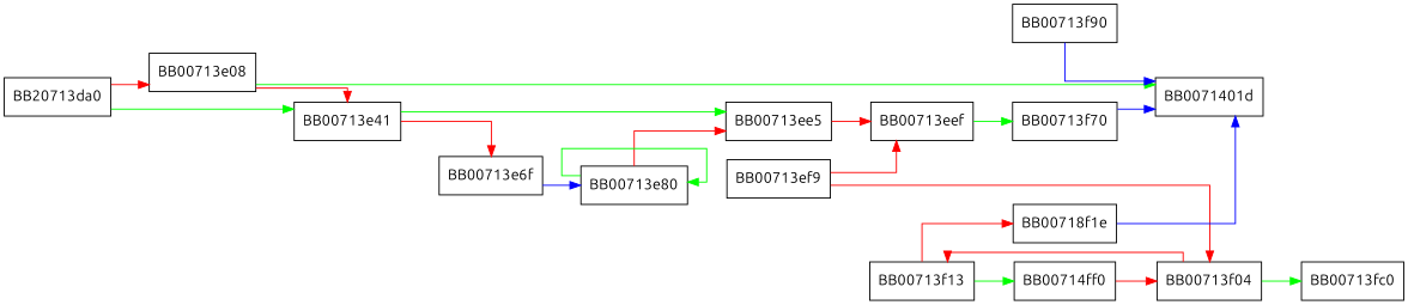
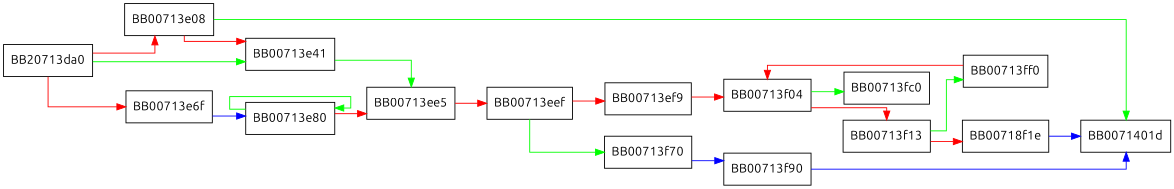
  digraph {
    fontname=Ubuntu
    rankdir=LR
    splines=ortho
    node [fontname=Ubuntu shape=box]
    edge [color=red fontname=Ubuntu]
    n1 [label=BB20713da0]
    BB00713e41
    BB00713e08
    BB00713ee5
    BB00713e6f
    BB0071401d
    BB00713eef
    BB00713e80
    BB00713f70
    BB00713ef9
    BB00713f04
    BB00713f90
    BB00713fc0
    BB00713f13
-   BB00713ff0 [label=BB00714ff0]
+   BB00713ff0
    n16 [label=BB00718f1e]
    n1 -> BB00713e41 [color=green]
    n1 -> BB00713e08
    BB00713e41 -> BB00713ee5 [color=green]
-   BB00713e41 -> BB00713e6f
+   n1 -> BB00713e6f
    BB00713e08 -> BB00713e41
    BB00713e08 -> BB0071401d [color=green]
    BB00713ee5 -> BB00713eef
    BB00713e6f -> BB00713e80 [color=blue]
    BB00713eef -> BB00713f70 [color=green]
-   BB00713ef9 -> BB00713eef
+   BB00713eef -> BB00713ef9
    BB00713e80 -> BB00713ee5
    BB00713e80 -> BB00713e80 [color=green]
-   BB00713f70 -> BB0071401d [color=blue]
+   BB00713f70 -> BB00713f90 [color=blue]
    BB00713ef9 -> BB00713f04
    BB00713f04 -> BB00713fc0 [color=green]
    BB00713f04 -> BB00713f13
    BB00713f90 -> BB0071401d [color=blue]
    BB00713f13 -> BB00713ff0 [color=green]
    BB00713f13 -> n16
    BB00713ff0 -> BB00713f04
    n16 -> BB0071401d [color=blue]
  }
